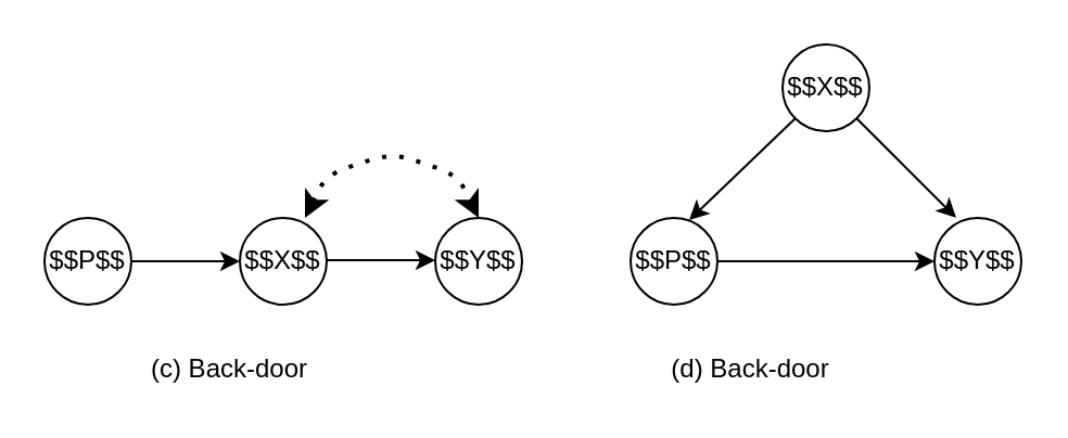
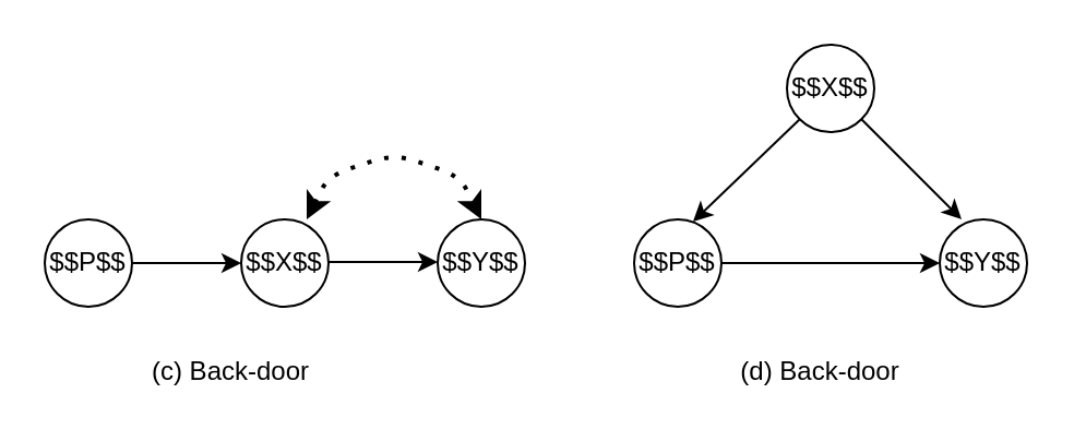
  <mxCell id="0" />
  <mxCell id="1" parent="0" />
  <mxCell id="2" value="$$P$$" style="ellipse;whiteSpace=wrap;html=1;aspect=fixed;" vertex="1" parent="1"><mxGeometry x="20" y="100" width="40" height="40" as="geometry" /></mxCell>
  <mxCell id="3" value="$$X$$" style="ellipse;whiteSpace=wrap;html=1;aspect=fixed;" vertex="1" parent="1"><mxGeometry x="110" y="100" width="40" height="40" as="geometry" /></mxCell>
  <mxCell id="4" value="" style="endArrow=classic;html=1;exitX=1;exitY=0.5;exitDx=0;exitDy=0;entryX=0;entryY=0.5;entryDx=0;entryDy=0;" edge="1" parent="1" source="2" target="3"><mxGeometry width="50" height="50" relative="1" as="geometry"><mxPoint x="360" y="220" as="sourcePoint" /><mxPoint x="410" y="170" as="targetPoint" /></mxGeometry></mxCell>
  <mxCell id="5" value="$$Y$$" style="ellipse;whiteSpace=wrap;html=1;aspect=fixed;" vertex="1" parent="1"><mxGeometry x="200" y="100" width="40" height="40" as="geometry" /></mxCell>
  <mxCell id="6" value="" style="endArrow=classic;html=1;exitX=1;exitY=0.5;exitDx=0;exitDy=0;entryX=0;entryY=0.5;entryDx=0;entryDy=0;" edge="1" parent="1"><mxGeometry width="50" height="50" relative="1" as="geometry"><mxPoint x="150" y="119.5" as="sourcePoint" /><mxPoint x="200" y="119.5" as="targetPoint" /></mxGeometry></mxCell>
  <mxCell id="7" value="" style="endArrow=classic;dashed=1;html=1;dashPattern=1 3;strokeWidth=2;exitX=0.75;exitY=0;exitDx=0;exitDy=0;exitPerimeter=0;entryX=0.5;entryY=0;entryDx=0;entryDy=0;startArrow=classic;startFill=1;endFill=1;" edge="1" parent="1" source="3" target="5"><mxGeometry width="50" height="50" relative="1" as="geometry"><mxPoint x="120" y="160" as="sourcePoint" /><mxPoint x="170" y="110" as="targetPoint" /><Array as="points"><mxPoint x="150" y="80" /><mxPoint x="180" y="70" /><mxPoint x="210" y="80" /></Array></mxGeometry></mxCell>
  <mxCell id="8" value="(c) Back-door" style="text;html=1;align=center;verticalAlign=middle;resizable=0;points=[];autosize=1;" vertex="1" parent="1"><mxGeometry x="60" y="160" width="90" height="20" as="geometry" /></mxCell>
  <mxCell id="9" value="$$X$$" style="ellipse;whiteSpace=wrap;html=1;aspect=fixed;" vertex="1" parent="1"><mxGeometry x="360" y="20" width="40" height="40" as="geometry" /></mxCell>
  <mxCell id="10" value="$$P$$" style="ellipse;whiteSpace=wrap;html=1;aspect=fixed;" vertex="1" parent="1"><mxGeometry x="290" y="100" width="40" height="40" as="geometry" /></mxCell>
  <mxCell id="11" value="" style="endArrow=classic;html=1;entryX=0.675;entryY=0.025;entryDx=0;entryDy=0;entryPerimeter=0;exitX=0;exitY=1;exitDx=0;exitDy=0;" edge="1" parent="1" source="9" target="10"><mxGeometry width="50" height="50" relative="1" as="geometry"><mxPoint x="370" y="60" as="sourcePoint" /><mxPoint x="337" y="100" as="targetPoint" /><Array as="points" /></mxGeometry></mxCell>
  <mxCell id="12" value="$$Y$$" style="ellipse;whiteSpace=wrap;html=1;aspect=fixed;" vertex="1" parent="1"><mxGeometry x="430" y="100" width="40" height="40" as="geometry" /></mxCell>
  <mxCell id="13" value="" style="endArrow=classic;html=1;exitX=1;exitY=0.5;exitDx=0;exitDy=0;entryX=0;entryY=0.5;entryDx=0;entryDy=0;" edge="1" parent="1" source="10" target="12"><mxGeometry width="50" height="50" relative="1" as="geometry"><mxPoint x="350" y="119.5" as="sourcePoint" /><mxPoint x="400" y="119.5" as="targetPoint" /></mxGeometry></mxCell>
  <mxCell id="14" value="" style="endArrow=classic;html=1;entryX=0.25;entryY=0;entryDx=0;entryDy=0;exitX=1;exitY=1;exitDx=0;exitDy=0;entryPerimeter=0;" edge="1" parent="1" source="9" target="12"><mxGeometry width="50" height="50" relative="1" as="geometry"><mxPoint x="390" y="60" as="sourcePoint" /><mxPoint x="347" y="110" as="targetPoint" /><Array as="points" /></mxGeometry></mxCell>
- <mxCell id="15" value="(d) Back-door" style="text;html=1;align=center;verticalAlign=middle;resizable=0;points=[];autosize=1;" vertex="1" parent="1"><mxGeometry x="300" y="160" width="90" height="20" as="geometry" /></mxCell>
+ <mxCell id="15" value="(d) Back-door" style="text;html=1;align=center;verticalAlign=middle;resizable=0;points=[];autosize=1;" vertex="1" parent="1"><mxGeometry x="330" y="160" width="90" height="20" as="geometry" /></mxCell>
